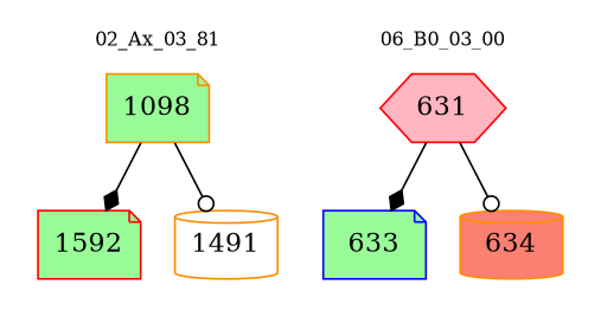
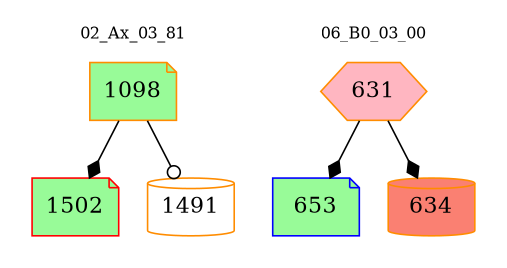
  digraph {
    node [color=darkorange fillcolor=palegreen shape=note style=filled]
    edge [arrowhead=diamond color=black]
    n1 [label=1098]
-   n2 [color=red label=1592]
+   n2 [color=red label=1502]
    n3 [fillcolor=white label=1491 shape=cylinder]
-   n4 [color=red fillcolor=lightpink label=631 shape=hexagon]
-   n5 [color=blue label=633]
+   n4 [fillcolor=lightpink label=631 shape=hexagon]
+   n5 [color=blue label=653]
    n6 [fillcolor=salmon label=634 shape=cylinder]
    subgraph cluster_1 {
      color=white
      fontsize=10
      label="02_Ax_03_81"
      n1
      n2
      n3
    }
    subgraph cluster_2 {
      color=white
      fontsize=10
      label="06_B0_03_00"
      n4
      n5
      n6
    }
    n1 -> n2
    n1 -> n3 [arrowhead=odot]
    n4 -> n5
-   n4 -> n6 [arrowhead=odot]
+   n4 -> n6
  }
